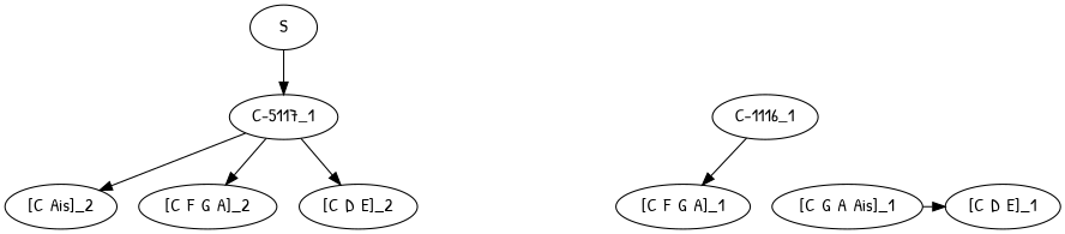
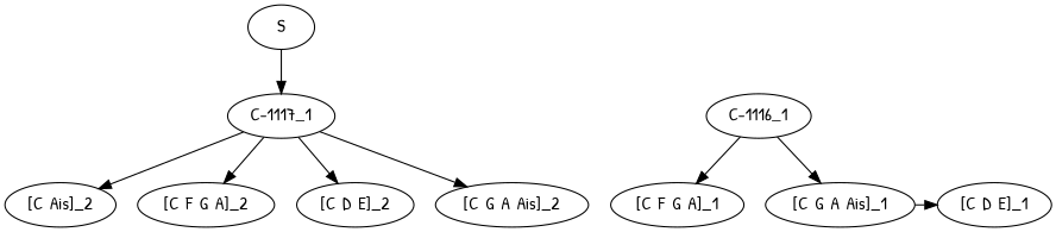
  digraph {
    fontname="Patrick Hand"
    node [fontname="Patrick Hand"]
    edge [fontname="Patrick Hand"]
    S
    "C-1116_1"
-   "C-1117_1" [label="C-5117_1"]
+   "C-1117_1"
    "[C  F  G  A]_1"
    "[C  D  E]_1"
    "[C  G  A  Ais]_1"
    "[C  Ais]_2"
    "[C  F  G  A]_2"
    "[C  D  E]_2"
+   "[C  G  A  Ais]_2"
    subgraph sub_1 {
      rank=min
      S
    }
    subgraph sub_2 {
      rank=same
      "C-1116_1"
      "C-1117_1"
    }
    subgraph sub_3 {
      rank=same
      "[C  F  G  A]_1"
      "[C  D  E]_1"
      "[C  G  A  Ais]_1"
      "[C  Ais]_2"
      "[C  F  G  A]_2"
      "[C  D  E]_2"
+     "[C  G  A  Ais]_2"
    }
    S -> "C-1117_1"
    "C-1116_1" -> "[C  F  G  A]_1"
+   "C-1116_1" -> "[C  G  A  Ais]_1"
    "C-1117_1" -> "[C  Ais]_2"
    "C-1117_1" -> "[C  F  G  A]_2"
    "C-1117_1" -> "[C  D  E]_2"
+   "C-1117_1" -> "[C  G  A  Ais]_2"
    "[C  G  A  Ais]_1" -> "[C  D  E]_1"
  }
